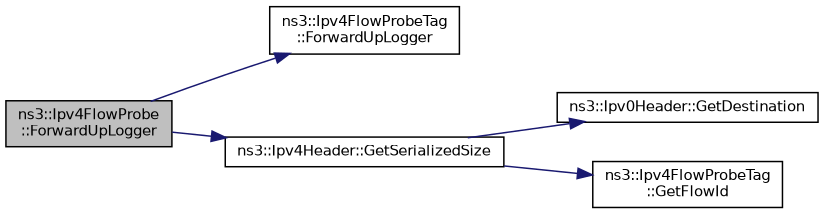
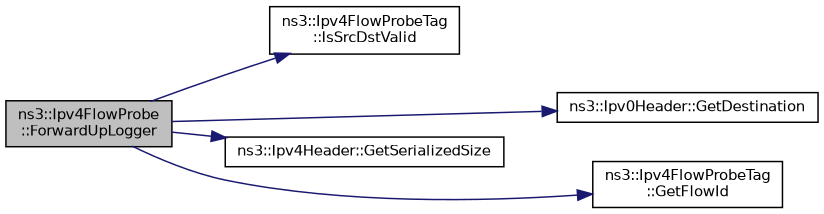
  digraph {
    rankdir=LR
    node [color=black fillcolor=white fontname=Helvetica fontsize=10 shape=record style=filled]
    edge [color=midnightblue fontname=Helvetica fontsize=10 labelfontname=Helvetica labelfontsize=10 style=solid]
    n1 [fillcolor=grey75 fontcolor=black height=0.2 label="ns3::Ipv4FlowProbe\l::ForwardUpLogger" width=0.4]
-   n2 [height=0.2 label="ns3::Ipv4FlowProbeTag\l::ForwardUpLogger" width=0.4]
+   n2 [height=0.2 label="ns3::Ipv4FlowProbeTag\l::IsSrcDstValid" width=0.4]
    n3 [height=0.2 label="ns3::Ipv0Header::GetDestination" width=0.4]
    n4 [height=0.2 label="ns3::Ipv4FlowProbeTag\l::GetFlowId" width=0.4]
    n5 [height=0.2 label="ns3::Ipv4Header::GetSerializedSize" width=0.4]
    n1 -> n2
-   n5 -> n3
-   n5 -> n4
+   n1 -> n3
+   n1 -> n4
    n1 -> n5
  }
